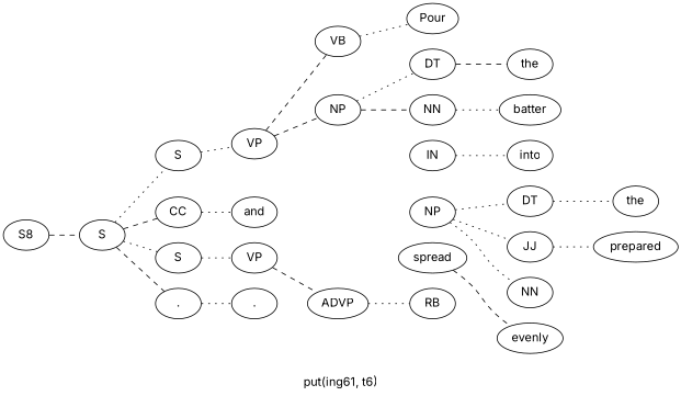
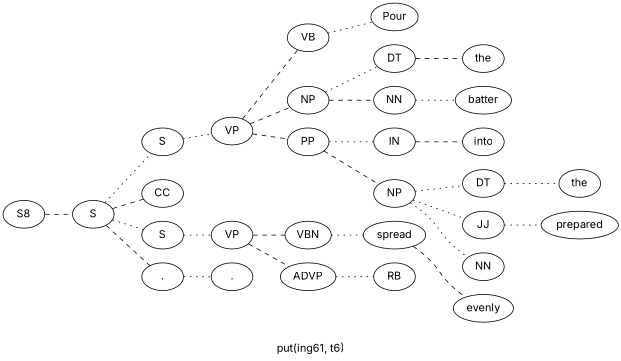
  graph {
    fontname=Inter
    label="put(ing61, t6)"
    rankdir=LR
    node [fontname=Inter]
    edge [fontname=Inter style=dotted]
    n1 [label=S8]
    n2 [label=S]
    n3 [label=S]
    n4 [label=CC]
    n5 [label=S]
    n6 [label="."]
    n7 [label=VP]
-   n8 [label=and]
    n9 [label=VP]
    n10 [label="."]
    n11 [label=VB]
    n12 [label=NP]
+   n13 [label=PP]
    n14 [label=Pour]
    n15 [label=DT]
    n16 [label=NN]
    n17 [label=IN]
    n18 [label=NP]
    n19 [label=the]
    n20 [label=batter]
    n21 [label=into]
    n22 [label=DT]
    n23 [label=JJ]
    n24 [label=NN]
    n25 [label=the]
    n26 [label=prepared]
+   n27 [label=VBN]
    n28 [label=ADVP]
    n29 [label=spread]
    n30 [label=RB]
    n31 [label=evenly]
    n1 -- n2 [style=dashed]
    n2 -- n3
    n2 -- n4 [style=dashed]
    n2 -- n5
    n2 -- n6 [style=dashed]
    n3 -- n7
-   n4 -- n8
    n5 -- n9
    n6 -- n10
    n7 -- n11 [style=dashed]
    n7 -- n12 [style=dashed]
+   n7 -- n13 [style=dashed]
+   n9 -- n27 [style=dashed]
    n9 -- n28 [style=dashed]
    n11 -- n14
    n12 -- n15
    n12 -- n16 [style=dashed]
+   n13 -- n17
+   n13 -- n18 [style=dashed]
    n15 -- n19 [style=dashed]
    n16 -- n20
-   n17 -- n21
+   n17 -- n21 [style=dashed]
    n18 -- n22
    n18 -- n23
    n18 -- n24
    n22 -- n25
    n23 -- n26
+   n27 -- n29
    n28 -- n30
    n29 -- n31 [style=dashed]
  }
